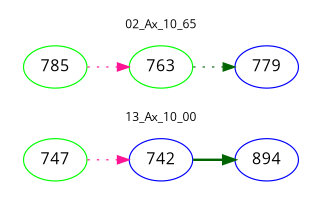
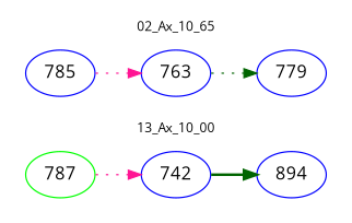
  digraph {
    fontname="Open Sans"
    rankdir=LR
    node [color=blue fontname="Open Sans"]
    edge [color=deeppink fontname="Open Sans" style=dotted]
-   n1 [color=green label=747]
+   n1 [color=green label=787]
    n2 [label=742]
    n3 [label=894]
-   n4 [color=green label=785]
-   n5 [color=green label=763]
+   n4 [label=785]
+   n5 [label=763]
    n6 [label=779]
    subgraph cluster_1 {
      color=white
      fontsize=10
      label="13_Ax_10_00"
      n1
      n2
      n3
    }
    subgraph cluster_2 {
      color=white
      fontsize=10
      label="02_Ax_10_65"
      n4
      n5
      n6
    }
    n1 -> n2
    n2 -> n3 [color=darkgreen style=bold]
    n4 -> n5
    n5 -> n6 [color=darkgreen]
  }
